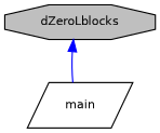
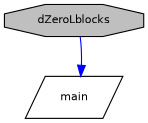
  digraph {
    rankdir=TB
    node [color=black fontname=Helvetica fontsize=10 style=filled]
    n1 [fillcolor=grey75 fontcolor=black height=0.2 label=dZeroLblocks shape=octagon width=0.4]
    n2 [fillcolor=white height=0.2 label=main shape=parallelogram width=0.4]
-   n1 -> n2 [color=blue dir=back fontname=Helvetica fontsize=10 labelfontname=Helvetica labelfontsize=10 style=solid]
+   n2 -> n1 [color=blue dir=back fontname=Helvetica fontsize=10 labelfontname=Helvetica labelfontsize=10 style=solid]
  }
